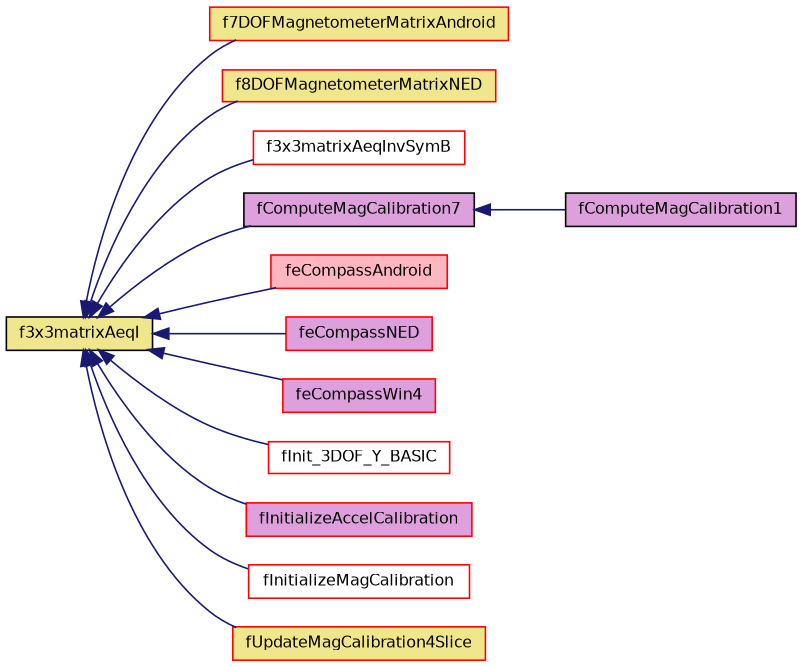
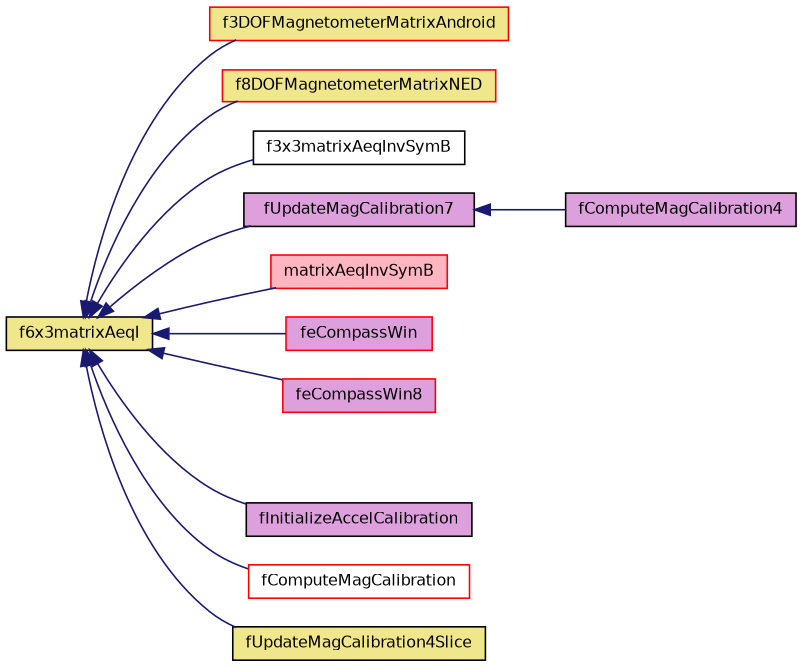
  digraph {
    rankdir=LR
    node [color=red fillcolor=plum fontname=Helvetica fontsize=10 shape=record style=filled]
    edge [color=midnightblue dir=back fontname=Helvetica fontsize=10 labelfontname=Helvetica labelfontsize=10 style=solid]
-   n1 [color=black fillcolor=khaki fontcolor=black height=0.2 label=f3x3matrixAeqI width=0.4]
-   n2 [fillcolor=khaki height=0.2 label=f7DOFMagnetometerMatrixAndroid width=0.4]
+   n1 [color=black fillcolor=khaki fontcolor=black height=0.2 label=f6x3matrixAeqI width=0.4]
+   n2 [fillcolor=khaki height=0.2 label=f3DOFMagnetometerMatrixAndroid width=0.4]
    n3 [fillcolor=khaki height=0.2 label=f8DOFMagnetometerMatrixNED width=0.4]
-   n4 [fillcolor=white height=0.2 label=f3x3matrixAeqInvSymB width=0.4]
-   n5 [color=black height=0.2 label=fComputeMagCalibration7 width=0.4]
-   n6 [fillcolor=lightpink height=0.2 label=feCompassAndroid width=0.4]
-   n7 [height=0.2 label=feCompassNED width=0.4]
-   n8 [height=0.2 label=feCompassWin4 width=0.4]
-   n9 [fillcolor=white height=0.2 label=fInit_3DOF_Y_BASIC width=0.4]
-   n10 [height=0.2 label=fInitializeAccelCalibration width=0.4]
-   n11 [fillcolor=white height=0.2 label=fInitializeMagCalibration width=0.4]
-   n12 [fillcolor=khaki height=0.2 label=fUpdateMagCalibration4Slice width=0.4]
-   n13 [color=black height=0.2 label=fComputeMagCalibration1 width=0.4]
+   n4 [color=black fillcolor=white height=0.2 label=f3x3matrixAeqInvSymB width=0.4]
+   n5 [color=black height=0.2 label=fUpdateMagCalibration7 width=0.4]
+   n6 [fillcolor=lightpink height=0.2 label=matrixAeqInvSymB width=0.4]
+   n7 [height=0.2 label=feCompassWin width=0.4]
+   n8 [height=0.2 label=feCompassWin8 width=0.4]
+   n10 [color=black height=0.2 label=fInitializeAccelCalibration width=0.4]
+   n11 [fillcolor=white height=0.2 label=fComputeMagCalibration width=0.4]
+   n12 [color=black fillcolor=khaki height=0.2 label=fUpdateMagCalibration4Slice width=0.4]
+   n13 [color=black height=0.2 label=fComputeMagCalibration4 width=0.4]
    n1 -> n2
    n1 -> n3
    n1 -> n4
    n1 -> n5
    n1 -> n6
    n1 -> n7
    n1 -> n8
-   n1 -> n9
    n1 -> n10
    n1 -> n11
    n1 -> n12
    n5 -> n13
  }
